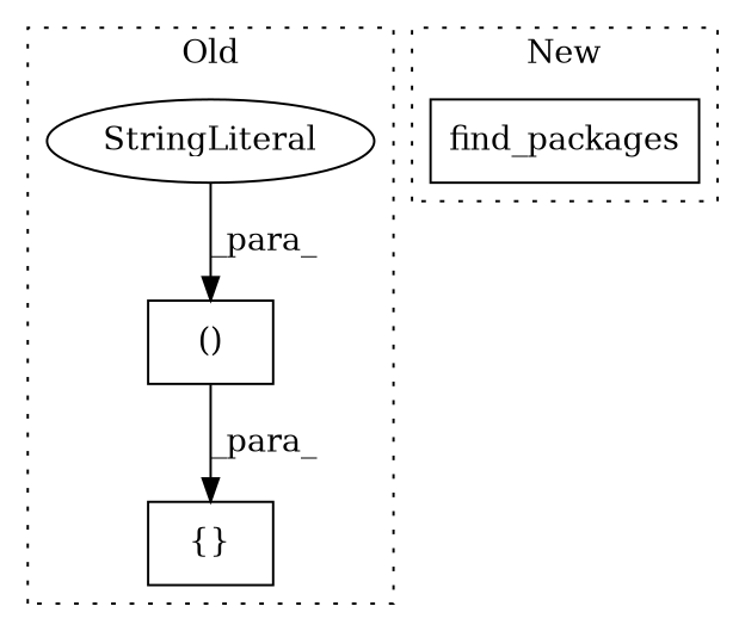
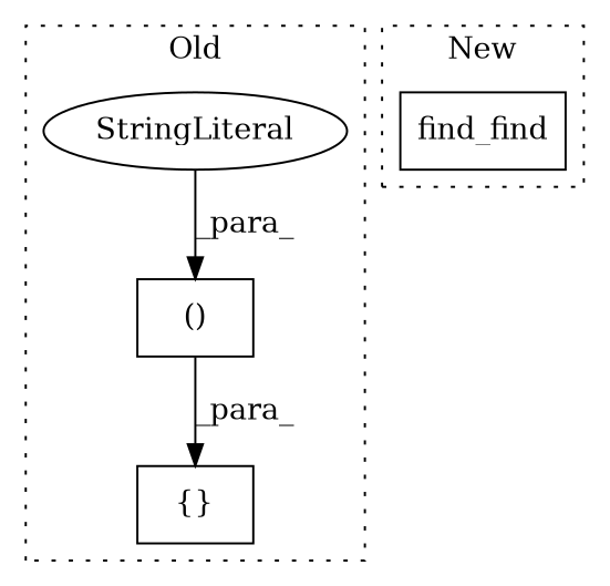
  digraph {
    node [s=1013 shape=box]
    n1 [a=106 l=28 label="()"]
    n2 [a=45 l=11 label=StringLiteral shape=ellipse]
    n3 [a=4 l="6,2" label="{}" s="1007,1041"]
-   n4 [a=32 l=15 label=find_packages s=901]
+   n4 [a=32 l=15 label=find_find s=901]
    subgraph cluster_1 {
      label=Old
      style=dotted
      n1
      n2
      n3
    }
    subgraph cluster_2 {
      label=New
      style=dotted
      n4
    }
    n1 -> n3 [label=_para_]
    n2 -> n1 [label=_para_]
  }
